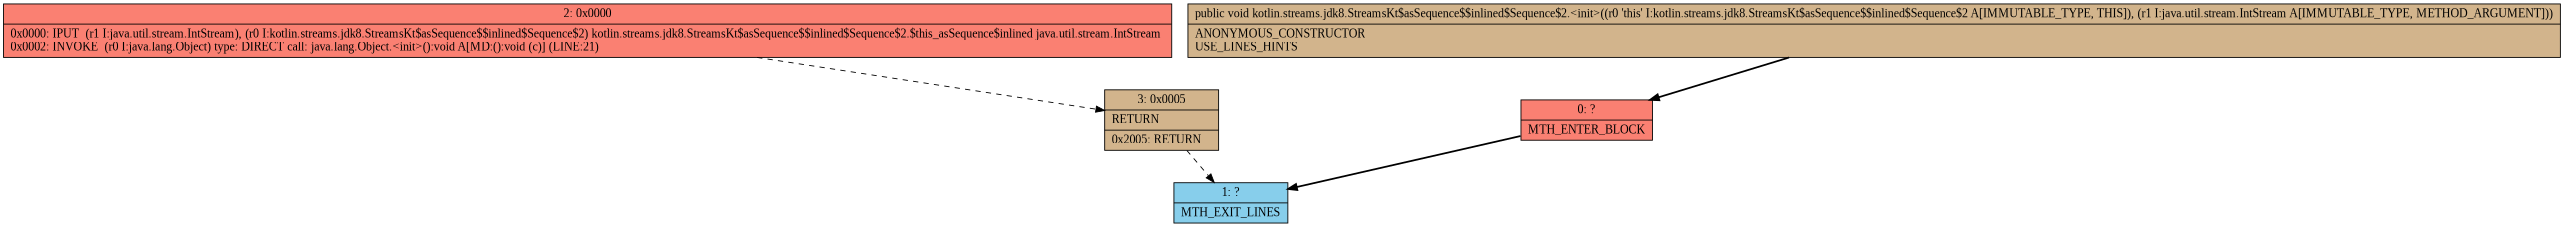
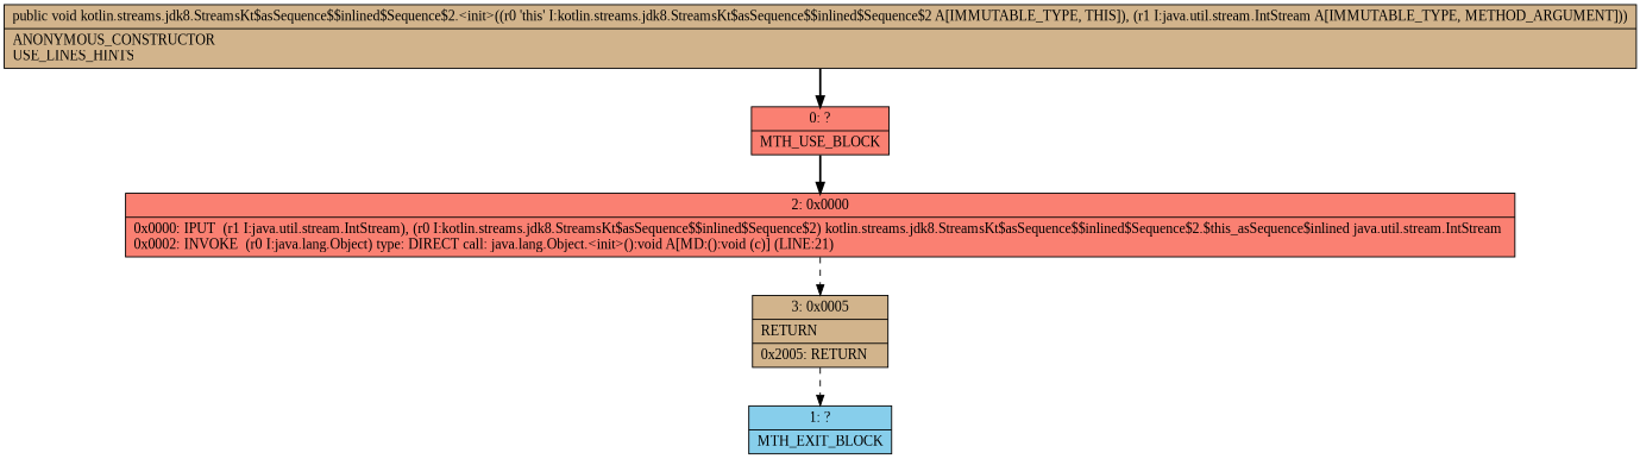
  digraph {
    fontname="Liberation Serif"
    node [fillcolor=salmon fontname="Liberation Serif" shape=record style=filled]
    edge [fontname="Liberation Serif" style=bold]
-   n1 [label="{0\:\ ?|MTH_ENTER_BLOCK\l}"]
+   n1 [label="{0\:\ ?|MTH_USE_BLOCK\l}"]
    n2 [label="{2\:\ 0x0000|0x0000: IPUT  (r1 I:java.util.stream.IntStream), (r0 I:kotlin.streams.jdk8.StreamsKt$asSequence$$inlined$Sequence$2) kotlin.streams.jdk8.StreamsKt$asSequence$$inlined$Sequence$2.$this_asSequence$inlined java.util.stream.IntStream \l0x0002: INVOKE  (r0 I:java.lang.Object) type: DIRECT call: java.lang.Object.\<init\>():void A[MD:():void (c)] (LINE:21)\l}"]
    n3 [fillcolor=tan label="{3\:\ 0x0005|RETURN\l|0x2005: RETURN   \l}"]
-   n4 [fillcolor=skyblue label="{1\:\ ?|MTH_EXIT_LINES\l}"]
+   n4 [fillcolor=skyblue label="{1\:\ ?|MTH_EXIT_BLOCK\l}"]
    n5 [fillcolor=tan label="{public void kotlin.streams.jdk8.StreamsKt$asSequence$$inlined$Sequence$2.\<init\>((r0 'this' I:kotlin.streams.jdk8.StreamsKt$asSequence$$inlined$Sequence$2 A[IMMUTABLE_TYPE, THIS]), (r1 I:java.util.stream.IntStream A[IMMUTABLE_TYPE, METHOD_ARGUMENT]))  | ANONYMOUS_CONSTRUCTOR\lUSE_LINES_HINTS\l}"]
-   n1 -> n4
+   n1 -> n2
    n2 -> n3 [style=dashed]
    n3 -> n4 [style=dashed]
    n5 -> n1
  }
